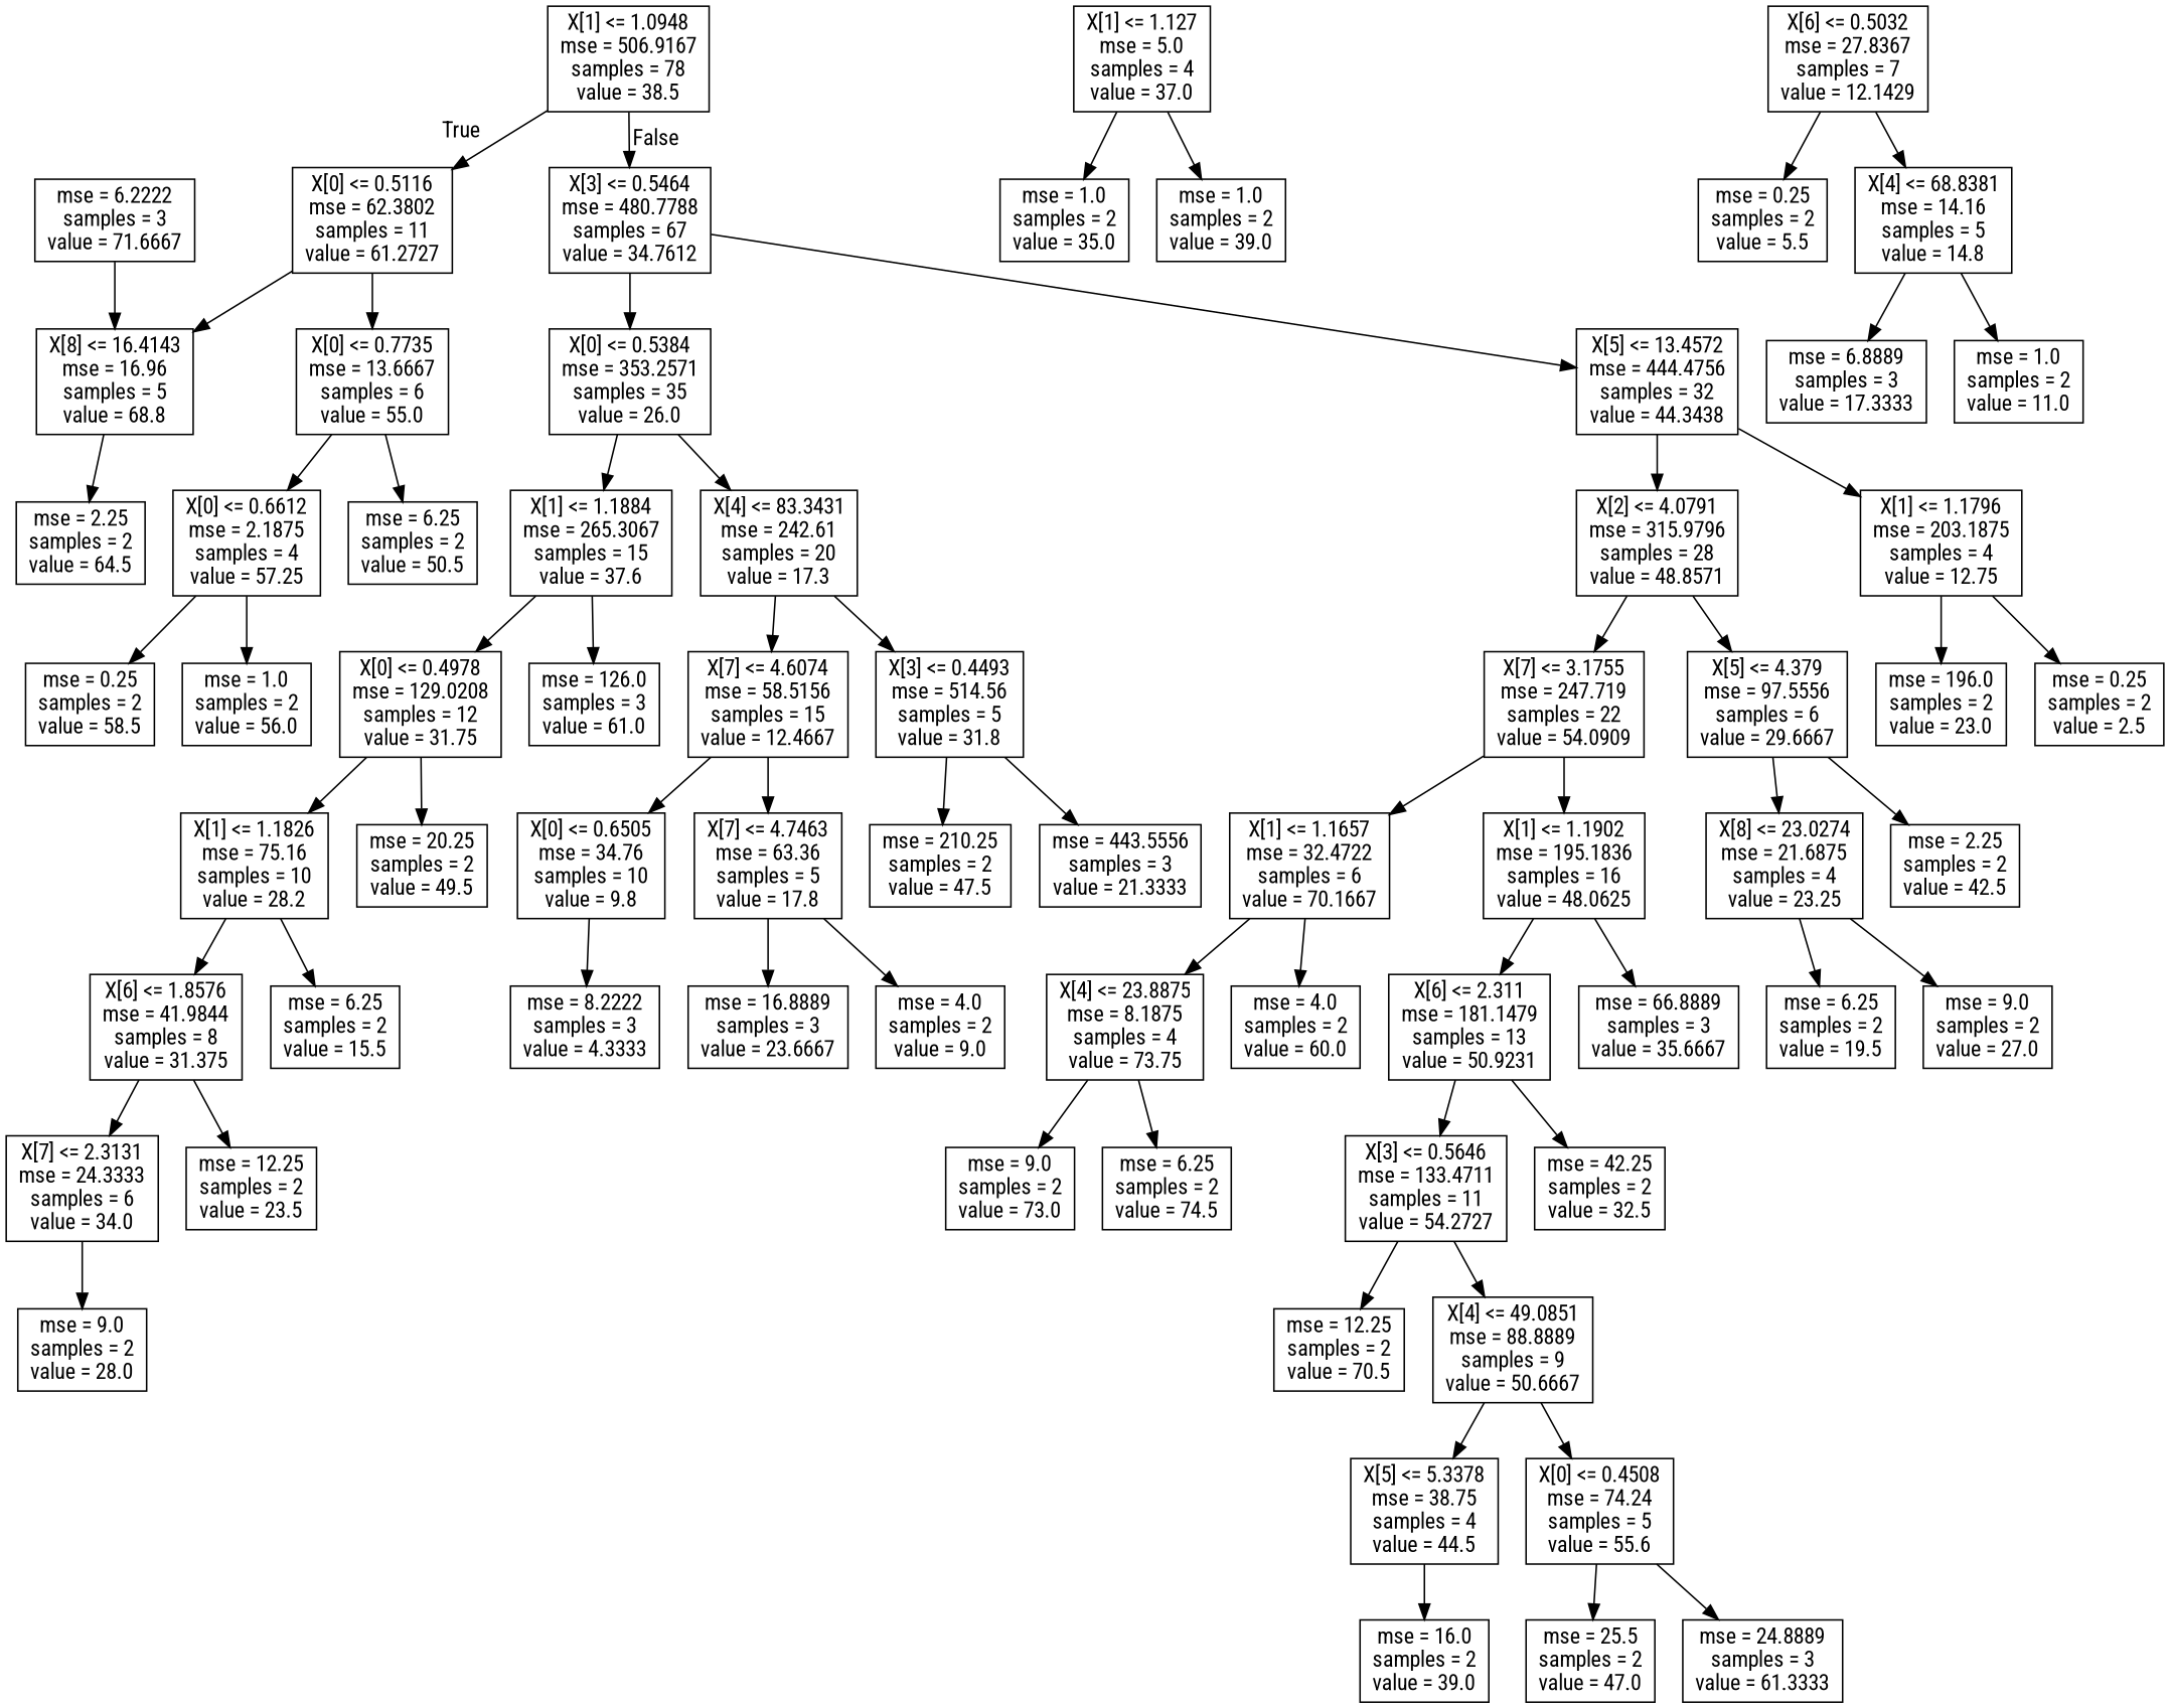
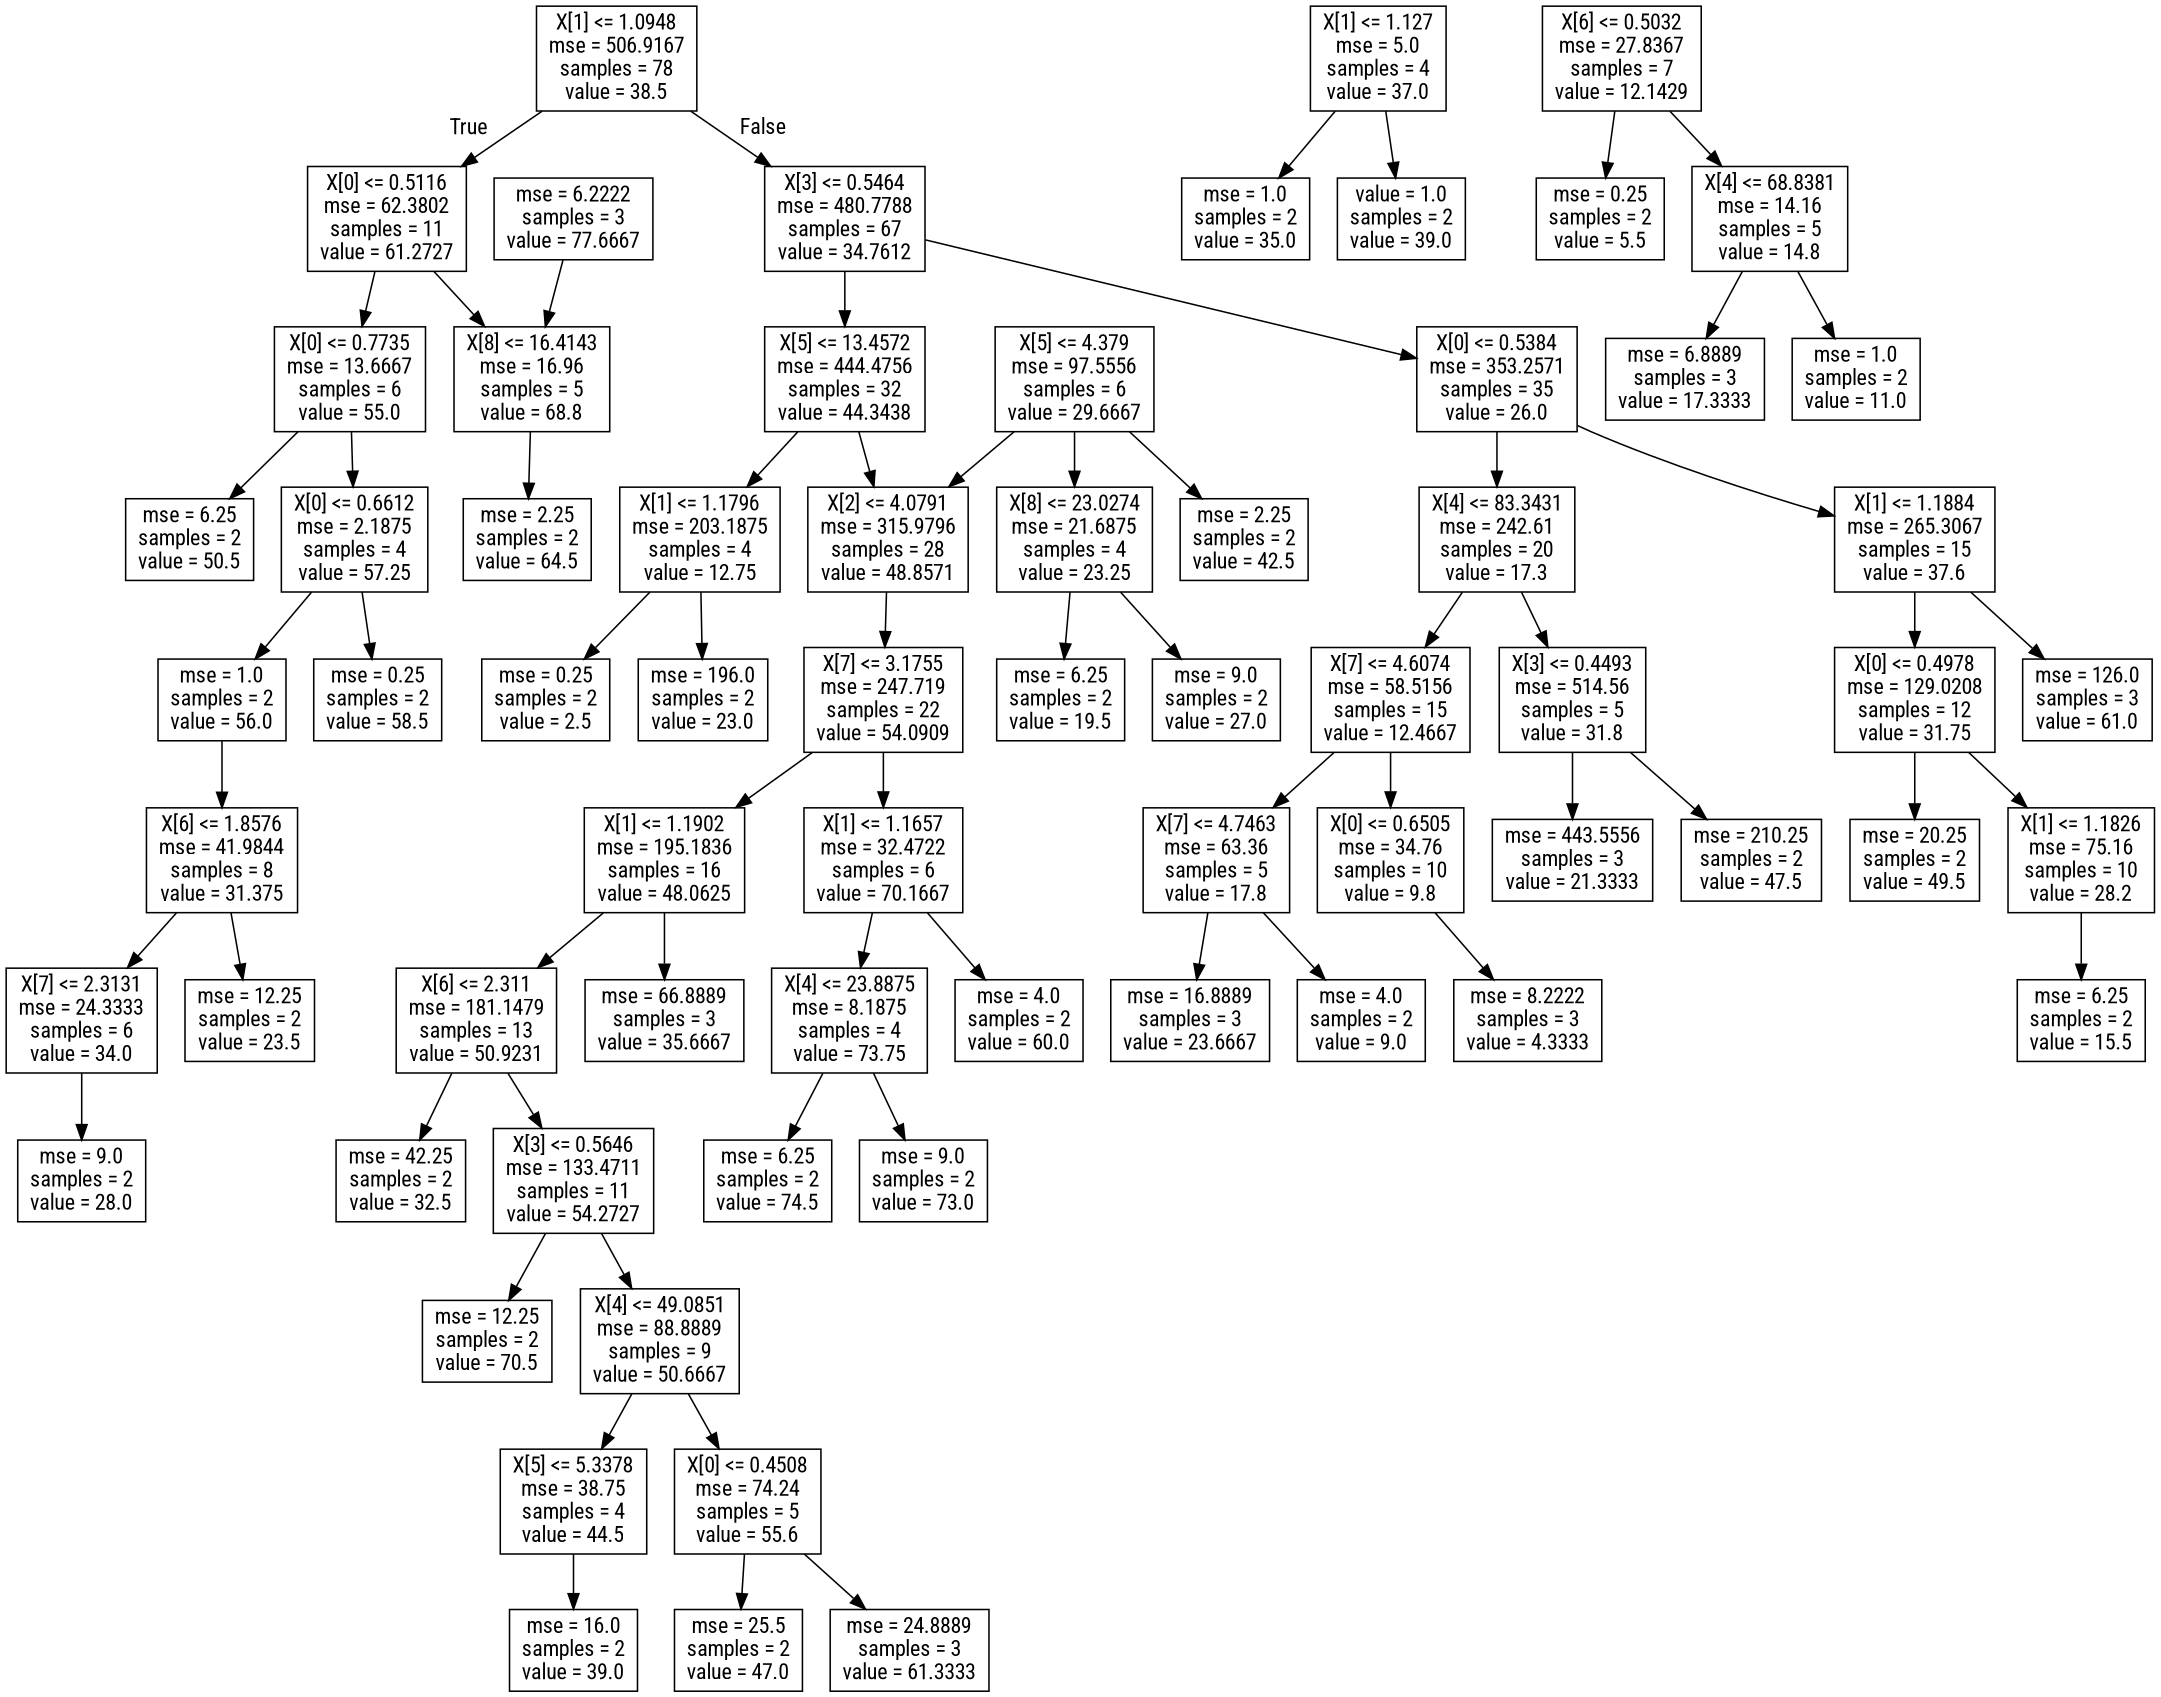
  digraph {
    fontname="Roboto Condensed"
    node [fontname="Roboto Condensed" shape=box]
    edge [fontname="Roboto Condensed"]
    n1 [label="X[1] <= 1.0948\nmse = 506.9167\nsamples = 78\nvalue = 38.5"]
    n2 [label="X[0] <= 0.5116\nmse = 62.3802\nsamples = 11\nvalue = 61.2727"]
    n3 [label="X[3] <= 0.5464\nmse = 480.7788\nsamples = 67\nvalue = 34.7612"]
    n4 [label="X[8] <= 16.4143\nmse = 16.96\nsamples = 5\nvalue = 68.8"]
    n5 [label="X[0] <= 0.7735\nmse = 13.6667\nsamples = 6\nvalue = 55.0"]
    n6 [label="X[0] <= 0.5384\nmse = 353.2571\nsamples = 35\nvalue = 26.0"]
    n7 [label="X[5] <= 13.4572\nmse = 444.4756\nsamples = 32\nvalue = 44.3438"]
    n8 [label="mse = 2.25\nsamples = 2\nvalue = 64.5"]
    n9 [label="X[0] <= 0.6612\nmse = 2.1875\nsamples = 4\nvalue = 57.25"]
    n10 [label="mse = 6.25\nsamples = 2\nvalue = 50.5"]
-   n11 [label="mse = 6.2222\nsamples = 3\nvalue = 71.6667"]
+   n11 [label="mse = 6.2222\nsamples = 3\nvalue = 77.6667"]
    n12 [label="mse = 0.25\nsamples = 2\nvalue = 58.5"]
    n13 [label="mse = 1.0\nsamples = 2\nvalue = 56.0"]
    n14 [label="X[1] <= 1.1884\nmse = 265.3067\nsamples = 15\nvalue = 37.6"]
    n15 [label="X[4] <= 83.3431\nmse = 242.61\nsamples = 20\nvalue = 17.3"]
    n16 [label="X[2] <= 4.0791\nmse = 315.9796\nsamples = 28\nvalue = 48.8571"]
    n17 [label="X[1] <= 1.1796\nmse = 203.1875\nsamples = 4\nvalue = 12.75"]
    n18 [label="X[0] <= 0.4978\nmse = 129.0208\nsamples = 12\nvalue = 31.75"]
    n19 [label="mse = 126.0\nsamples = 3\nvalue = 61.0"]
    n20 [label="X[7] <= 4.6074\nmse = 58.5156\nsamples = 15\nvalue = 12.4667"]
    n21 [label="X[3] <= 0.4493\nmse = 514.56\nsamples = 5\nvalue = 31.8"]
    n22 [label="X[1] <= 1.1826\nmse = 75.16\nsamples = 10\nvalue = 28.2"]
    n23 [label="mse = 20.25\nsamples = 2\nvalue = 49.5"]
    n24 [label="X[6] <= 1.8576\nmse = 41.9844\nsamples = 8\nvalue = 31.375"]
    n25 [label="mse = 6.25\nsamples = 2\nvalue = 15.5"]
    n26 [label="X[7] <= 2.3131\nmse = 24.3333\nsamples = 6\nvalue = 34.0"]
    n27 [label="mse = 12.25\nsamples = 2\nvalue = 23.5"]
    n28 [label="mse = 9.0\nsamples = 2\nvalue = 28.0"]
    n29 [label="X[1] <= 1.127\nmse = 5.0\nsamples = 4\nvalue = 37.0"]
    n30 [label="mse = 1.0\nsamples = 2\nvalue = 35.0"]
-   n31 [label="mse = 1.0\nsamples = 2\nvalue = 39.0"]
+   n31 [label="value = 1.0\nsamples = 2\nvalue = 39.0"]
    n32 [label="X[0] <= 0.6505\nmse = 34.76\nsamples = 10\nvalue = 9.8"]
    n33 [label="X[7] <= 4.7463\nmse = 63.36\nsamples = 5\nvalue = 17.8"]
    n34 [label="mse = 210.25\nsamples = 2\nvalue = 47.5"]
    n35 [label="mse = 443.5556\nsamples = 3\nvalue = 21.3333"]
    n36 [label="mse = 8.2222\nsamples = 3\nvalue = 4.3333"]
    n37 [label="mse = 16.8889\nsamples = 3\nvalue = 23.6667"]
    n38 [label="mse = 4.0\nsamples = 2\nvalue = 9.0"]
    n39 [label="X[6] <= 0.5032\nmse = 27.8367\nsamples = 7\nvalue = 12.1429"]
    n40 [label="mse = 0.25\nsamples = 2\nvalue = 5.5"]
    n41 [label="X[4] <= 68.8381\nmse = 14.16\nsamples = 5\nvalue = 14.8"]
    n42 [label="mse = 6.8889\nsamples = 3\nvalue = 17.3333"]
    n43 [label="mse = 1.0\nsamples = 2\nvalue = 11.0"]
    n44 [label="X[7] <= 3.1755\nmse = 247.719\nsamples = 22\nvalue = 54.0909"]
    n45 [label="X[5] <= 4.379\nmse = 97.5556\nsamples = 6\nvalue = 29.6667"]
    n46 [label="mse = 196.0\nsamples = 2\nvalue = 23.0"]
    n47 [label="mse = 0.25\nsamples = 2\nvalue = 2.5"]
    n48 [label="X[1] <= 1.1657\nmse = 32.4722\nsamples = 6\nvalue = 70.1667"]
    n49 [label="X[1] <= 1.1902\nmse = 195.1836\nsamples = 16\nvalue = 48.0625"]
    n50 [label="X[8] <= 23.0274\nmse = 21.6875\nsamples = 4\nvalue = 23.25"]
    n51 [label="mse = 2.25\nsamples = 2\nvalue = 42.5"]
    n52 [label="X[4] <= 23.8875\nmse = 8.1875\nsamples = 4\nvalue = 73.75"]
    n53 [label="mse = 4.0\nsamples = 2\nvalue = 60.0"]
    n54 [label="X[6] <= 2.311\nmse = 181.1479\nsamples = 13\nvalue = 50.9231"]
    n55 [label="mse = 66.8889\nsamples = 3\nvalue = 35.6667"]
    n56 [label="mse = 9.0\nsamples = 2\nvalue = 73.0"]
    n57 [label="mse = 6.25\nsamples = 2\nvalue = 74.5"]
    n58 [label="X[3] <= 0.5646\nmse = 133.4711\nsamples = 11\nvalue = 54.2727"]
    n59 [label="mse = 42.25\nsamples = 2\nvalue = 32.5"]
    n60 [label="mse = 12.25\nsamples = 2\nvalue = 70.5"]
    n61 [label="X[4] <= 49.0851\nmse = 88.8889\nsamples = 9\nvalue = 50.6667"]
    n62 [label="X[5] <= 5.3378\nmse = 38.75\nsamples = 4\nvalue = 44.5"]
    n63 [label="X[0] <= 0.4508\nmse = 74.24\nsamples = 5\nvalue = 55.6"]
    n64 [label="mse = 16.0\nsamples = 2\nvalue = 39.0"]
    n65 [label="mse = 25.5\nsamples = 2\nvalue = 47.0"]
    n66 [label="mse = 24.8889\nsamples = 3\nvalue = 61.3333"]
    n67 [label="mse = 6.25\nsamples = 2\nvalue = 19.5"]
    n68 [label="mse = 9.0\nsamples = 2\nvalue = 27.0"]
    n1 -> n2 [headlabel=True labelangle=45 labeldistance=2.5]
    n1 -> n3 [headlabel=False labelangle=-45 labeldistance=2.5]
    n2 -> n4
    n2 -> n5
    n3 -> n6
    n3 -> n7
    n4 -> n8
    n5 -> n9
    n5 -> n10
    n6 -> n14
    n6 -> n15
    n7 -> n16
    n7 -> n17
    n9 -> n12
    n9 -> n13
    n11 -> n4
    n14 -> n18
    n14 -> n19
    n15 -> n20
    n15 -> n21
    n16 -> n44
-   n16 -> n45
+   n45 -> n16
    n17 -> n46
    n17 -> n47
    n18 -> n22
    n18 -> n23
    n20 -> n32
    n20 -> n33
    n21 -> n34
    n21 -> n35
-   n22 -> n24
+   n13 -> n24
    n22 -> n25
    n24 -> n26
    n24 -> n27
    n26 -> n28
    n29 -> n30
    n29 -> n31
    n32 -> n36
    n33 -> n37
    n33 -> n38
    n39 -> n40
    n39 -> n41
    n41 -> n42
    n41 -> n43
    n44 -> n48
    n44 -> n49
    n45 -> n50
    n45 -> n51
    n48 -> n52
    n48 -> n53
    n49 -> n54
    n49 -> n55
    n50 -> n67
    n50 -> n68
    n52 -> n56
    n52 -> n57
    n54 -> n58
    n54 -> n59
    n58 -> n60
    n58 -> n61
    n61 -> n62
    n61 -> n63
    n62 -> n64
    n63 -> n65
    n63 -> n66
  }
